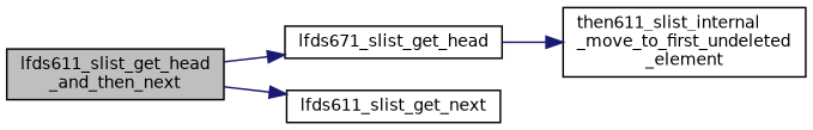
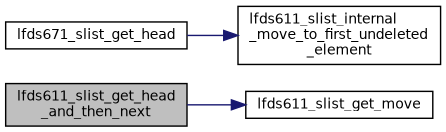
  digraph {
    rankdir=LR
    node [color=black fillcolor=white fontname=Helvetica fontsize=10 shape=record style=filled]
    edge [color=midnightblue fontname=Helvetica fontsize=10 labelfontname=Helvetica labelfontsize=10 style=solid]
    n1 [fillcolor=grey75 fontcolor=black height=0.2 label="lfds611_slist_get_head\l_and_then_next" width=0.4]
    n2 [height=0.2 label=lfds671_slist_get_head width=0.4]
-   n3 [height=0.2 label=lfds611_slist_get_next width=0.4]
-   n4 [height=0.2 label="then611_slist_internal\l_move_to_first_undeleted\l_element" width=0.4]
-   n1 -> n2
+   n3 [height=0.2 label=lfds611_slist_get_move width=0.4]
+   n4 [height=0.2 label="lfds611_slist_internal\l_move_to_first_undeleted\l_element" width=0.4]
    n1 -> n3
    n2 -> n4
  }
